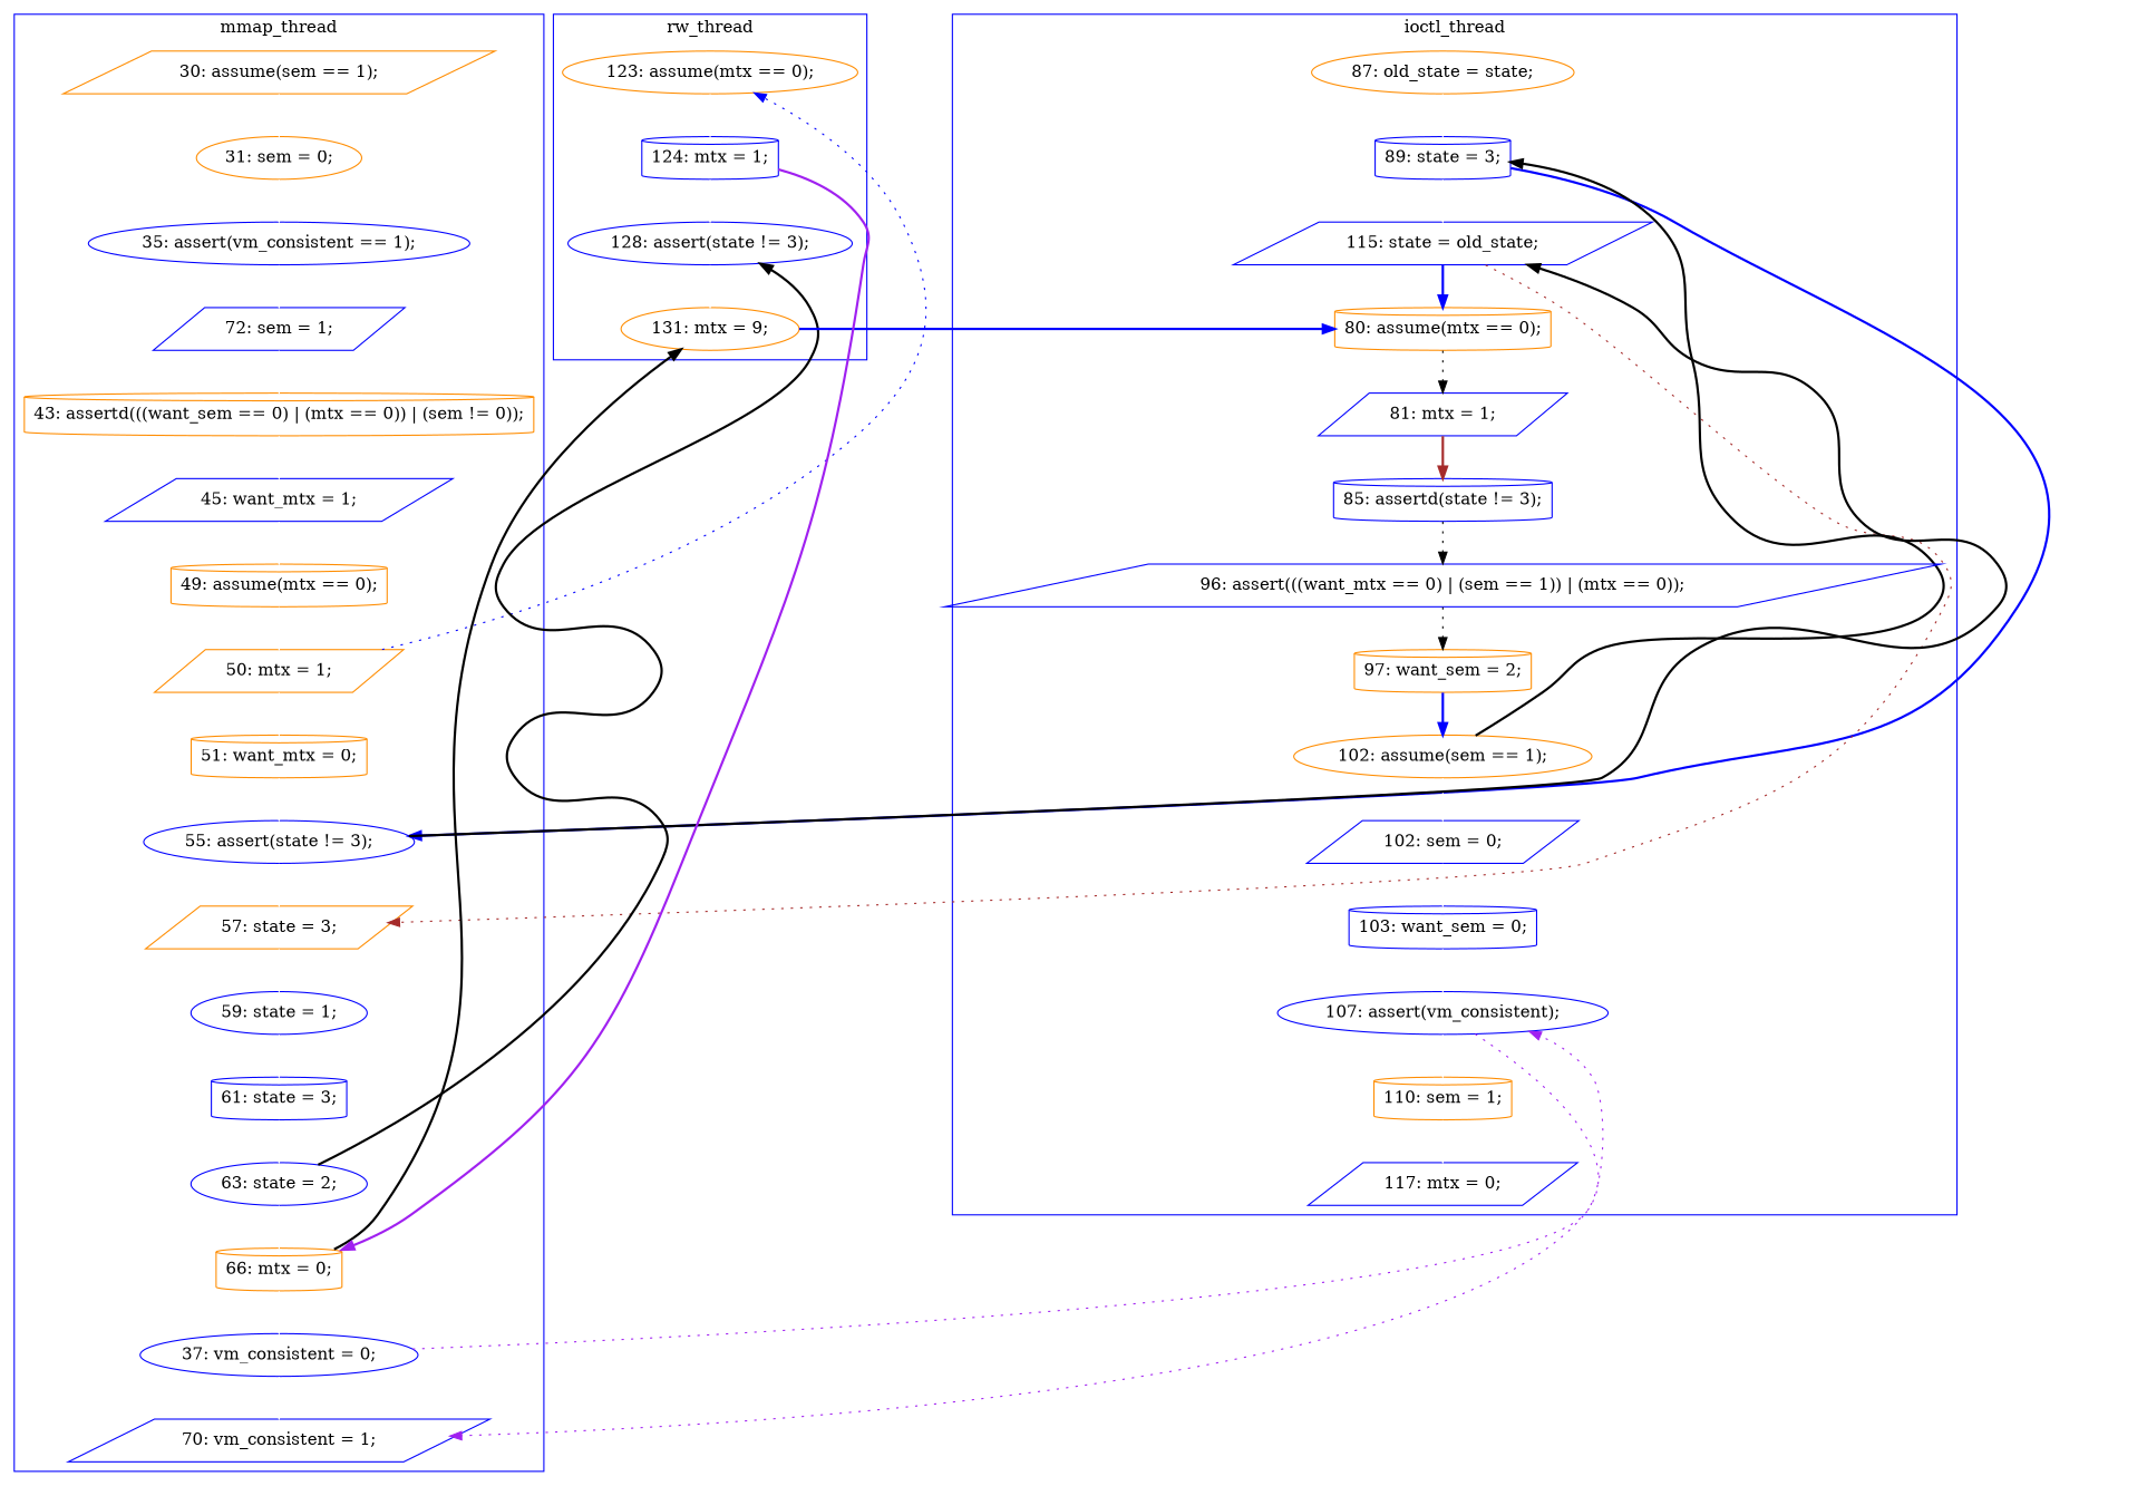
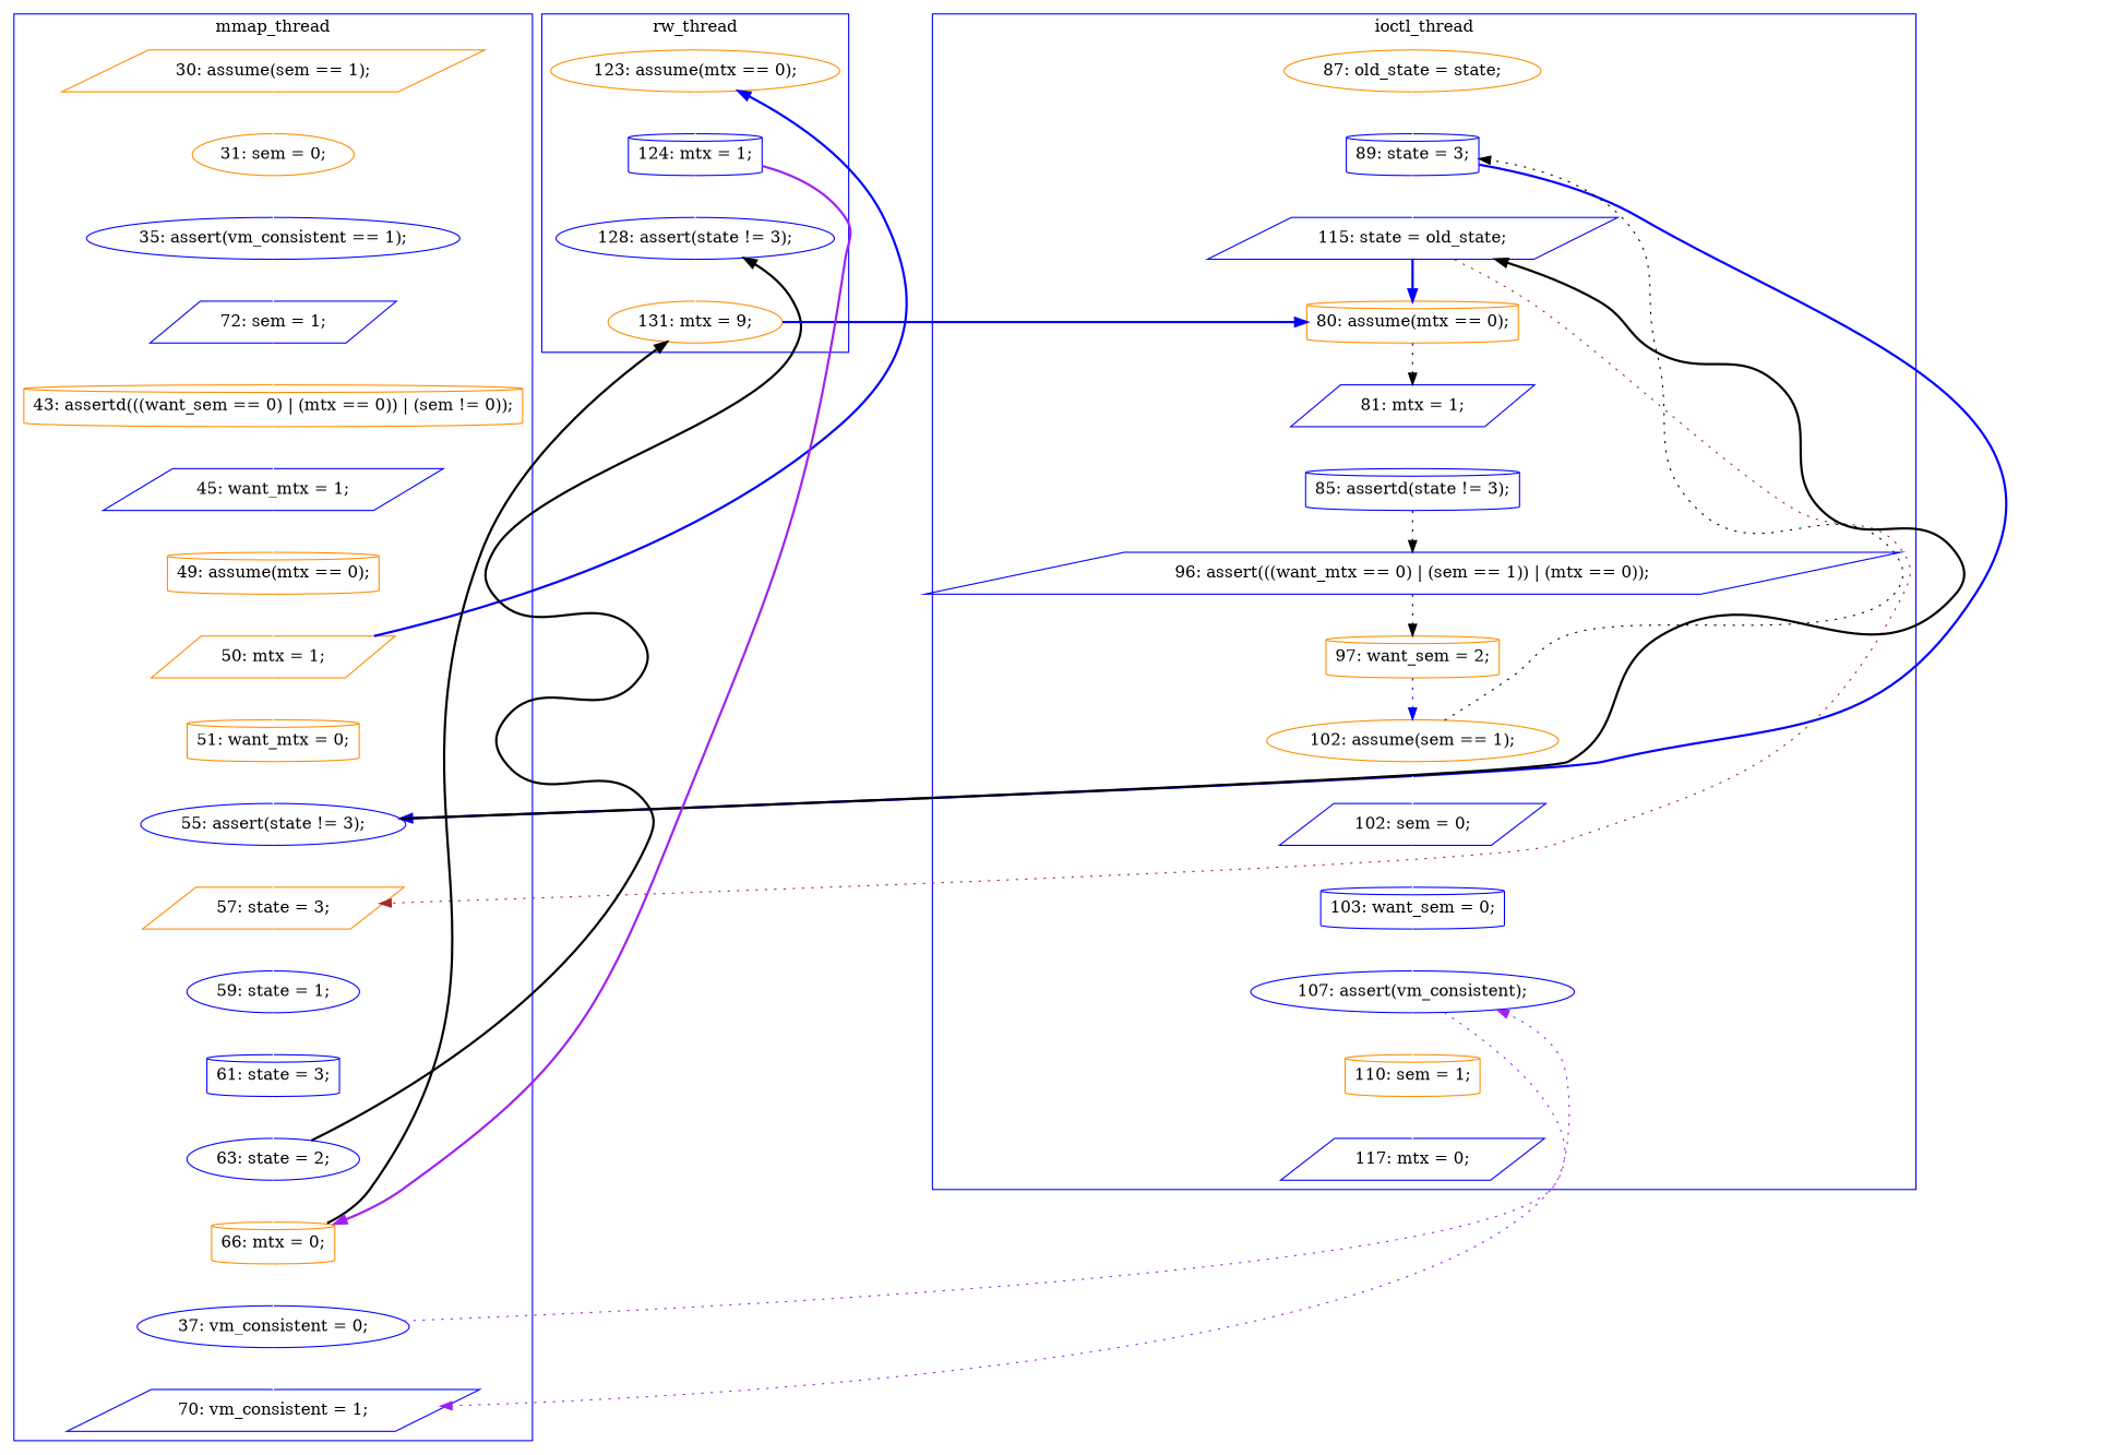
  digraph {
    node [color=blue shape=cylinder]
    edge [color=white style=solid]
    n1 [color=darkorange label="80: assume(mtx == 0);"]
    n2 [label="89: state = 3;"]
    n3 [label="115: state = old_state;" shape=parallelogram]
    n4 [color=darkorange label="102: assume(sem == 1);" shape=ellipse]
    n5 [label="102: sem = 0;" shape=parallelogram]
    n6 [label="107: assert(vm_consistent);" shape=ellipse]
    n7 [color=darkorange label="110: sem = 1;"]
    n8 [label="117: mtx = 0;" shape=parallelogram]
    n9 [color=darkorange label="87: old_state = state;" shape=ellipse]
    n10 [label="103: want_sem = 0;"]
    n11 [label="96: assert(((want_mtx == 0) | (sem == 1)) | (mtx == 0));" shape=parallelogram]
    n12 [color=darkorange label="97: want_sem = 2;"]
    n13 [label="81: mtx = 1;" shape=parallelogram]
    n14 [label="85: assertd(state != 3);"]
    n15 [color=darkorange label="31: sem = 0;" shape=ellipse]
    n16 [label="35: assert(vm_consistent == 1);" shape=ellipse]
    n17 [color=darkorange label="50: mtx = 1;" shape=parallelogram]
    n18 [color=darkorange label="51: want_mtx = 0;"]
    n19 [color=darkorange label="57: state = 3;" shape=parallelogram]
    n20 [label="59: state = 1;" shape=ellipse]
    n21 [label="37: vm_consistent = 0;" shape=ellipse]
    n22 [label="70: vm_consistent = 1;" shape=parallelogram]
    n23 [label="55: assert(state != 3);" shape=ellipse]
    n24 [label="61: state = 3;"]
    n25 [label="63: state = 2;" shape=ellipse]
    n26 [label="72: sem = 1;" shape=parallelogram]
    n27 [color=darkorange label="43: assertd(((want_sem == 0) | (mtx == 0)) | (sem != 0));"]
    n28 [color=darkorange label="66: mtx = 0;"]
    n29 [color=darkorange label="49: assume(mtx == 0);"]
    n30 [label="45: want_mtx = 1;" shape=parallelogram]
    n31 [color=darkorange label="30: assume(sem == 1);" shape=parallelogram]
    n32 [color=darkorange label="131: mtx = 9;" shape=ellipse]
    n33 [label="124: mtx = 1;"]
    n34 [label="128: assert(state != 3);" shape=ellipse]
    n35 [color=darkorange label="123: assume(mtx == 0);" shape=ellipse]
    subgraph cluster_1 {
      color=blue
      label=ioctl_thread
      n1
      n2
      n3
      n4
      n5
      n6
      n7
      n8
      n9
      n10
      n11
      n12
      n13
      n14
    }
    subgraph cluster_2 {
      color=blue
      label=mmap_thread
      n15
      n16
      n17
      n18
      n19
      n20
      n21
      n22
      n23
      n24
      n25
      n26
      n27
      n28
      n29
      n30
      n31
    }
    subgraph cluster_3 {
      color=blue
      label=rw_thread
      n32
      n33
      n34
      n35
    }
    n1 -> n13 [color=black style=dotted]
    n2 -> n3
    n2 -> n23 [color=blue constraint=false style=bold]
    n3 -> n1 [color=blue style=bold]
    n3 -> n19 [color=brown constraint=false style=dotted]
-   n4 -> n2 [color=black constraint=false style=bold]
+   n4 -> n2 [color=black constraint=false style=dotted]
    n4 -> n5
    n5 -> n10
    n6 -> n7
    n6 -> n22 [color=purple constraint=false style=dotted]
    n7 -> n8
    n9 -> n2
    n10 -> n6
    n11 -> n12 [color=black style=dotted]
-   n12 -> n4 [color=blue style=bold]
-   n13 -> n14 [color=brown style=bold]
+   n12 -> n4 [color=blue style=dotted]
    n14 -> n11 [color=black style=dotted]
    n15 -> n16
    n16 -> n26
    n17 -> n18
-   n17 -> n35 [color=blue constraint=false style=dotted]
+   n17 -> n35 [color=blue constraint=false style=bold]
    n18 -> n23
    n19 -> n20
    n20 -> n24
    n21 -> n6 [color=purple constraint=false style=dotted]
    n21 -> n22
    n23 -> n3 [color=black constraint=false style=bold]
    n23 -> n19
    n24 -> n25
    n25 -> n28
    n25 -> n34 [color=black constraint=false style=bold]
    n26 -> n27
    n27 -> n30
    n28 -> n21
    n28 -> n32 [color=black constraint=false style=bold]
    n29 -> n17
    n30 -> n29
    n31 -> n15
    n32 -> n1 [color=blue constraint=false style=bold]
    n33 -> n28 [color=purple constraint=false style=bold]
    n33 -> n34
    n34 -> n32
    n35 -> n33
  }
